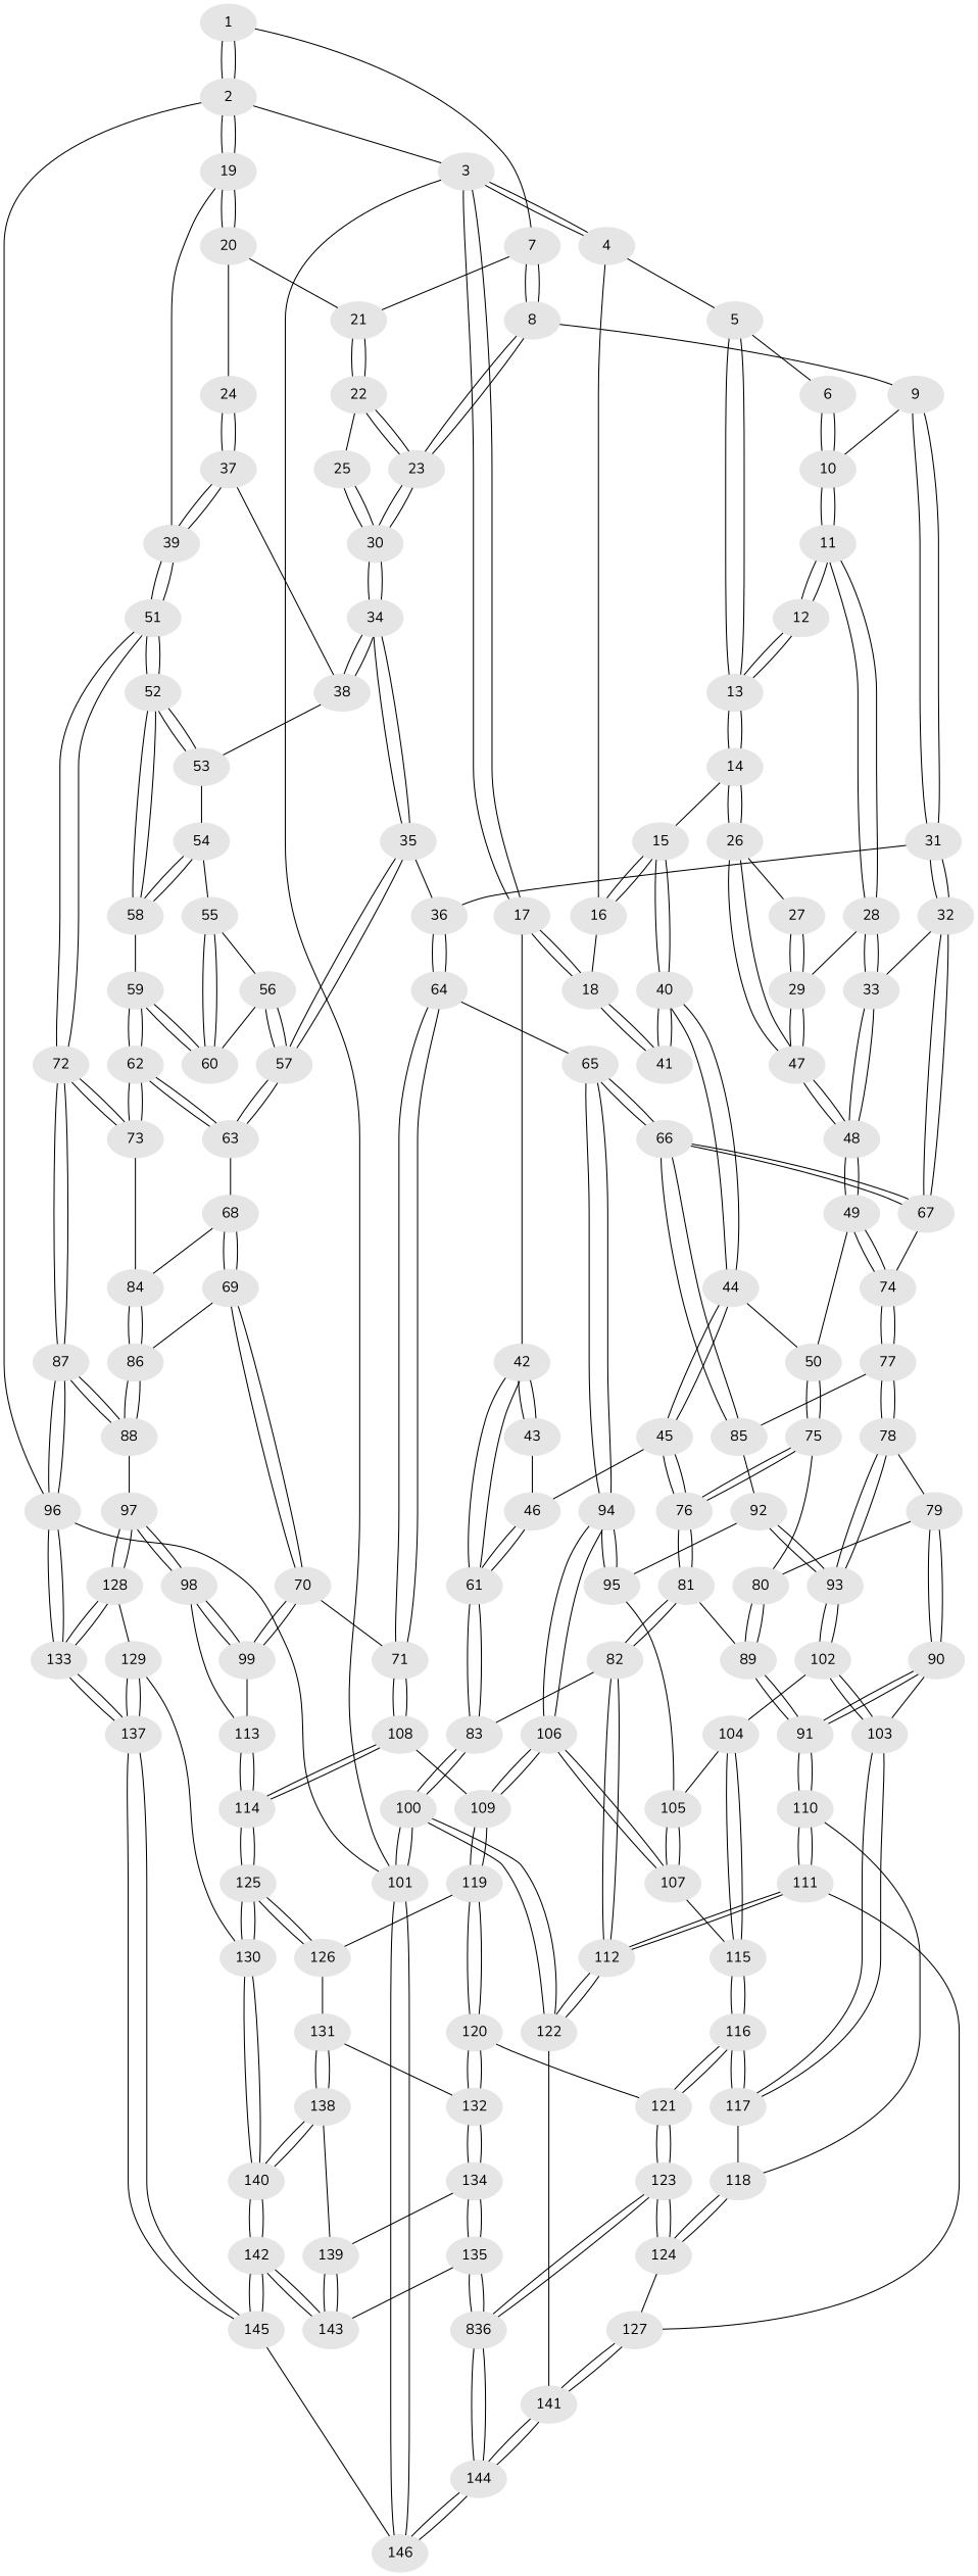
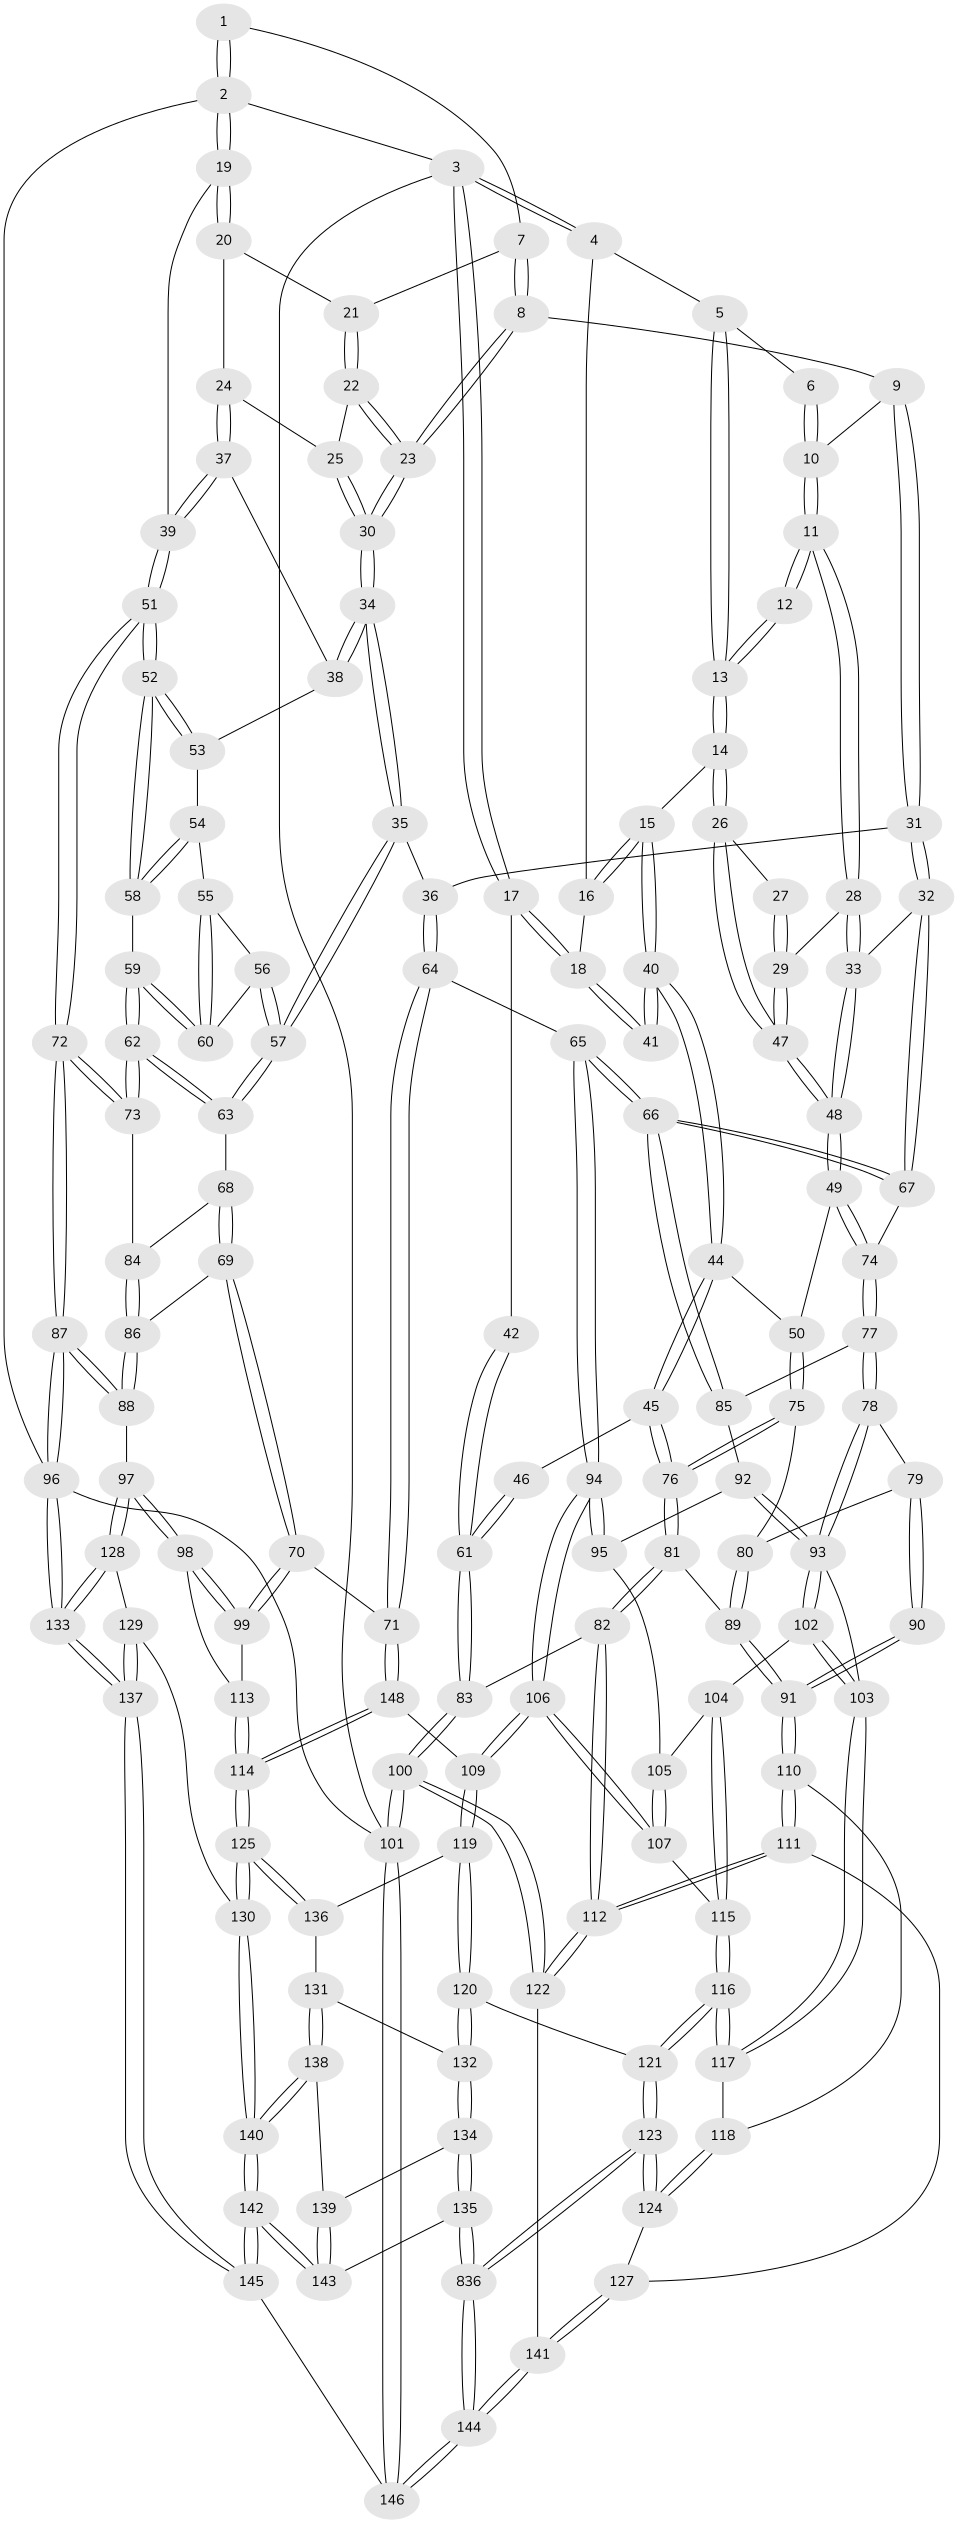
  graph {
    fontname=Nunito
    node [color=gray90 fontname=Nunito style=filled]
    edge [fontname=Nunito]
    1
    2
    7
    3
    19
    96
    8
    21
    4
    17
    101
    20
    39
    133
    5
    16
    18
    42
    146
    6
    13
    10
    14
    11
    9
    23
    22
    31
    30
    32
    36
    12
    28
    29
    33
    15
    26
    40
    27
    47
    41
    44
-   43
    61
    24
    51
    25
    37
    34
    38
    48
    35
    67
    64
    74
    49
    57
    53
    63
    65
    71
    54
    52
    72
    45
    50
    46
    83
    76
    75
    81
    77
    80
    58
    73
    87
    59
    55
    56
    60
    68
    62
    100
    84
    69
    66
    94
-   108
+   108 [label=148]
    85
    95
    106
    92
    70
    86
    99
    88
    113
    109
    114
    78
    89
    82
    79
    93
    90
    102
    91
    103
    112
    122
    97
    98
    128
    110
    117
    111
    118
    105
    104
    107
    137
    129
    141
    115
    116
    119
    125
    120
-   126
+   126 [label=136]
    127
    124
    130
    121
    123
    132
    131
    134
    n138 [label=836]
    144
    140
    138
    145
    142
    139
    135
    143
    1 -- 2
    1 -- 2
    1 -- 7
    2 -- 3
    2 -- 19
    2 -- 19
    2 -- 96
    7 -- 8
    7 -- 8
    7 -- 21
    3 -- 4
    3 -- 4
    3 -- 17
    3 -- 17
    3 -- 101
    19 -- 20
    19 -- 20
    19 -- 39
    96 -- 101
    96 -- 133
    96 -- 133
    8 -- 9
    8 -- 23
    8 -- 23
    21 -- 22
    21 -- 22
    4 -- 5
    4 -- 16
    17 -- 18
    17 -- 18
    17 -- 42
    101 -- 146
    101 -- 146
    20 -- 21
    20 -- 24
    39 -- 51
    39 -- 51
    133 -- 137
    133 -- 137
    5 -- 6
    5 -- 13
    5 -- 13
    16 -- 18
    18 -- 41
    18 -- 41
-   42 -- 43
-   42 -- 43
    42 -- 61
    42 -- 61
    6 -- 10
    6 -- 10
    13 -- 14
    13 -- 14
    10 -- 11
    10 -- 11
    14 -- 15
    14 -- 26
    14 -- 26
    11 -- 12
    11 -- 12
    11 -- 28
    11 -- 28
    9 -- 10
    9 -- 31
    9 -- 31
    23 -- 30
    23 -- 30
    22 -- 23
    22 -- 23
    22 -- 25
    31 -- 32
    31 -- 32
    31 -- 36
    30 -- 34
    30 -- 34
    32 -- 33
    32 -- 67
    32 -- 67
    36 -- 64
    36 -- 64
    12 -- 13
    12 -- 13
    28 -- 29
    28 -- 33
    28 -- 33
    29 -- 47
    29 -- 47
    33 -- 48
    33 -- 48
    15 -- 16
    15 -- 16
    15 -- 40
    15 -- 40
    26 -- 27
    26 -- 47
    26 -- 47
    40 -- 41
    40 -- 41
    40 -- 44
    40 -- 44
    27 -- 29
    27 -- 29
    47 -- 48
    47 -- 48
    44 -- 45
    44 -- 45
    44 -- 50
-   43 -- 46
    61 -- 83
    61 -- 83
+   24 -- 25
    24 -- 37
    24 -- 37
    51 -- 52
    51 -- 52
    51 -- 72
    51 -- 72
    25 -- 30
    25 -- 30
    37 -- 39
    37 -- 39
    37 -- 38
    34 -- 38
    34 -- 38
    34 -- 35
    34 -- 35
    38 -- 53
    48 -- 49
    48 -- 49
    35 -- 36
    35 -- 57
    35 -- 57
    67 -- 74
    64 -- 65
    64 -- 71
    64 -- 71
    74 -- 77
    74 -- 77
    49 -- 74
    49 -- 74
    49 -- 50
    57 -- 63
    57 -- 63
    53 -- 54
    63 -- 68
    65 -- 66
    65 -- 66
    65 -- 94
    65 -- 94
    71 -- 108
    71 -- 108
    54 -- 58
    54 -- 58
    54 -- 55
    52 -- 53
    52 -- 53
    52 -- 58
    52 -- 58
    72 -- 73
    72 -- 73
    72 -- 87
    72 -- 87
    45 -- 46
    45 -- 76
    45 -- 76
    50 -- 75
    50 -- 75
    46 -- 61
    46 -- 61
    83 -- 100
    83 -- 100
    76 -- 81
    76 -- 81
    75 -- 76
    75 -- 76
    75 -- 80
    81 -- 89
    81 -- 82
    81 -- 82
    77 -- 85
    77 -- 78
    77 -- 78
    80 -- 89
    80 -- 89
    58 -- 59
    73 -- 84
    87 -- 96
    87 -- 96
    87 -- 88
    87 -- 88
    59 -- 60
    59 -- 60
    59 -- 62
    59 -- 62
    55 -- 56
    55 -- 60
    55 -- 60
    56 -- 57
    56 -- 57
    56 -- 60
    68 -- 84
    68 -- 69
    68 -- 69
    62 -- 63
    62 -- 63
    62 -- 73
    62 -- 73
    100 -- 101
    100 -- 101
    100 -- 122
    100 -- 122
    84 -- 86
    84 -- 86
    69 -- 70
    69 -- 70
    69 -- 86
    66 -- 67
    66 -- 67
    66 -- 85
    66 -- 85
    94 -- 95
    94 -- 95
    94 -- 106
    94 -- 106
    108 -- 109
    108 -- 114
    108 -- 114
    85 -- 92
    95 -- 105
    106 -- 109
    106 -- 109
    106 -- 107
    106 -- 107
    92 -- 95
    92 -- 93
    92 -- 93
    70 -- 71
    70 -- 99
    70 -- 99
    86 -- 88
    86 -- 88
    99 -- 113
    88 -- 97
    113 -- 114
    113 -- 114
    109 -- 119
    109 -- 119
    114 -- 125
    114 -- 125
    78 -- 79
    78 -- 93
    78 -- 93
    89 -- 91
    89 -- 91
    82 -- 83
    82 -- 112
    82 -- 112
    79 -- 80
    79 -- 90
    79 -- 90
    93 -- 102
    93 -- 102
    90 -- 91
    90 -- 91
-   90 -- 103
+   93 -- 103
    102 -- 103
    102 -- 103
    102 -- 104
    91 -- 110
    91 -- 110
    103 -- 117
    103 -- 117
    112 -- 122
    112 -- 122
    122 -- 141
    97 -- 98
    97 -- 98
    97 -- 128
    97 -- 128
    98 -- 99
    98 -- 99
    98 -- 113
    128 -- 133
    128 -- 133
    128 -- 129
    110 -- 111
    110 -- 111
    110 -- 118
    117 -- 118
    111 -- 112
    111 -- 112
    111 -- 127
    118 -- 124
    118 -- 124
    105 -- 107
    105 -- 107
    104 -- 105
    104 -- 115
    104 -- 115
    107 -- 115
    137 -- 145
    137 -- 145
    129 -- 137
    129 -- 137
    129 -- 130
    141 -- 144
    141 -- 144
    115 -- 116
    115 -- 116
    116 -- 117
    116 -- 117
    116 -- 121
    116 -- 121
    119 -- 120
    119 -- 120
    119 -- 126
    125 -- 126
    125 -- 126
    125 -- 130
    125 -- 130
    120 -- 121
    120 -- 132
    120 -- 132
    126 -- 131
    127 -- 141
    127 -- 141
    124 -- 127
    130 -- 140
    130 -- 140
    121 -- 123
    121 -- 123
    123 -- 124
    123 -- 124
    123 -- n138
    123 -- n138
    132 -- 134
    132 -- 134
    131 -- 132
    131 -- 138
    131 -- 138
    134 -- 139
    134 -- 135
    134 -- 135
    n138 -- 144
    n138 -- 144
    144 -- 146
    144 -- 146
    140 -- 142
    140 -- 142
    138 -- 140
    138 -- 140
    138 -- 139
    145 -- 146
    142 -- 145
    142 -- 145
    142 -- 143
    142 -- 143
    139 -- 143
    139 -- 143
    135 -- n138
    135 -- n138
    135 -- 143
  }
